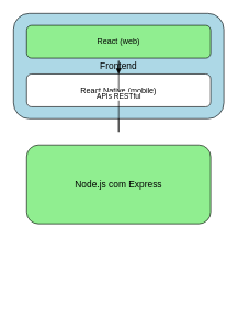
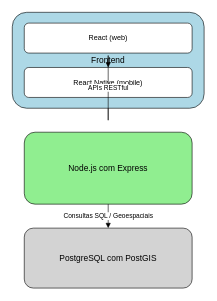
  <mxCell id="0" />
  <mxCell id="1" parent="0" />
  <mxCell id="2" value="Frontend" style="rounded=1;whiteSpace=wrap;html=1;align=center;verticalAlign=middle;fillColor=#ADD8E6;strokeColor=#000000;fontSize=14;" vertex="1" parent="1"><mxGeometry x="20" y="20" width="320" height="160" as="geometry" /></mxCell>
- <mxCell id="3" value="React (web)" style="rounded=1;whiteSpace=wrap;html=1;align=center;verticalAlign=middle;fillColor=#90ee90;strokeColor=#000000;fontSize=12;" vertex="1" parent="2"><mxGeometry x="20" y="18" width="280" height="50" as="geometry" /></mxCell>
+ <mxCell id="3" value="React (web)" style="rounded=1;whiteSpace=wrap;html=1;align=center;verticalAlign=middle;fillColor=#FFFFFF;strokeColor=#000000;fontSize=12;" vertex="1" parent="2"><mxGeometry x="20" y="18" width="280" height="50" as="geometry" /></mxCell>
  <mxCell id="4" value="React Native (mobile)" style="rounded=1;whiteSpace=wrap;html=1;align=center;verticalAlign=middle;fillColor=#FFFFFF;strokeColor=#000000;fontSize=12;" vertex="1" parent="2"><mxGeometry x="20" y="92" width="280" height="50" as="geometry" /></mxCell>
  <mxCell id="5" value="Node.js com Express" style="rounded=1;whiteSpace=wrap;html=1;align=center;verticalAlign=middle;fillColor=#90EE90;strokeColor=#000000;fontSize=14;" vertex="1" parent="1"><mxGeometry x="40" y="220" width="280" height="120" as="geometry" /></mxCell>
+ <mxCell id="6" value="PostgreSQL com PostGIS" style="rounded=1;whiteSpace=wrap;html=1;align=center;verticalAlign=middle;fillColor=#D3D3D3;strokeColor=#000000;fontSize=14;" vertex="1" parent="1"><mxGeometry x="40" y="380" width="280" height="100" as="geometry" /></mxCell>
  <mxCell id="7" value="APIs RESTful" style="edgeStyle=orthogonalEdgeStyle;rounded=0;orthogonalLoop=1;jettySize=auto;html=1;endArrow=block;" edge="1" parent="1" source="2" target="4"><mxGeometry relative="1" as="geometry"><mxPoint x="180" y="180" as="targetPoint" /></mxGeometry></mxCell>
+ <mxCell id="8" value="Consultas SQL / Geoespaciais" style="edgeStyle=orthogonalEdgeStyle;rounded=0;orthogonalLoop=1;jettySize=auto;html=1;endArrow=block;" edge="1" parent="1" source="5" target="6"><mxGeometry relative="1" as="geometry"><mxPoint x="180" y="340" as="targetPoint" /></mxGeometry></mxCell>
